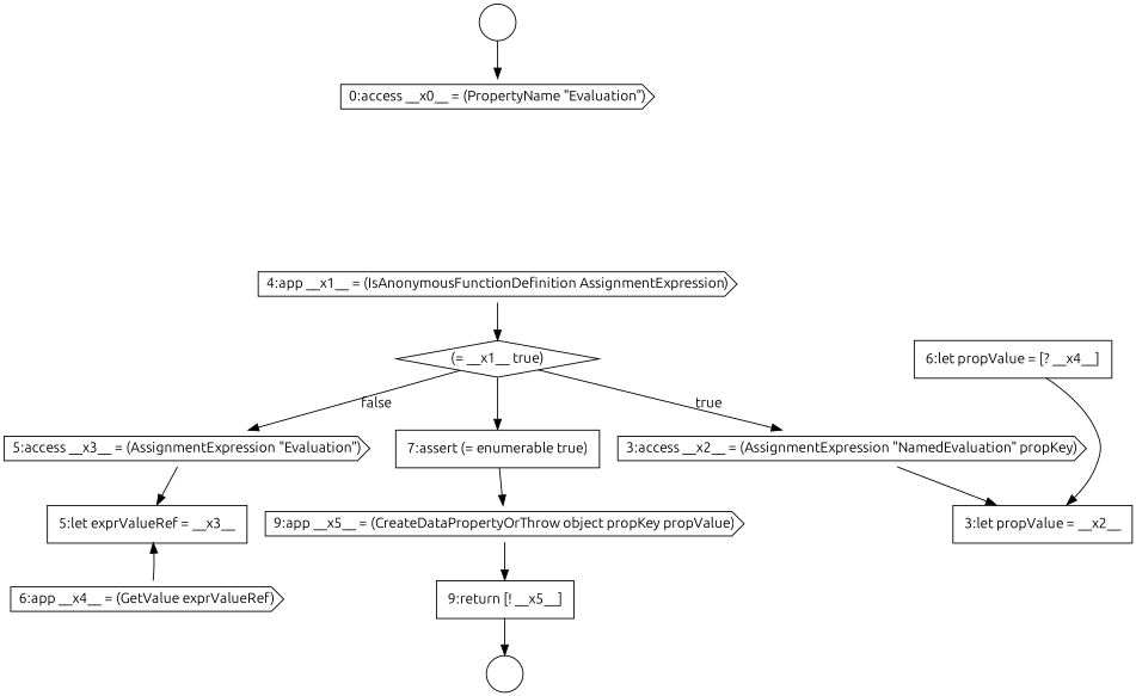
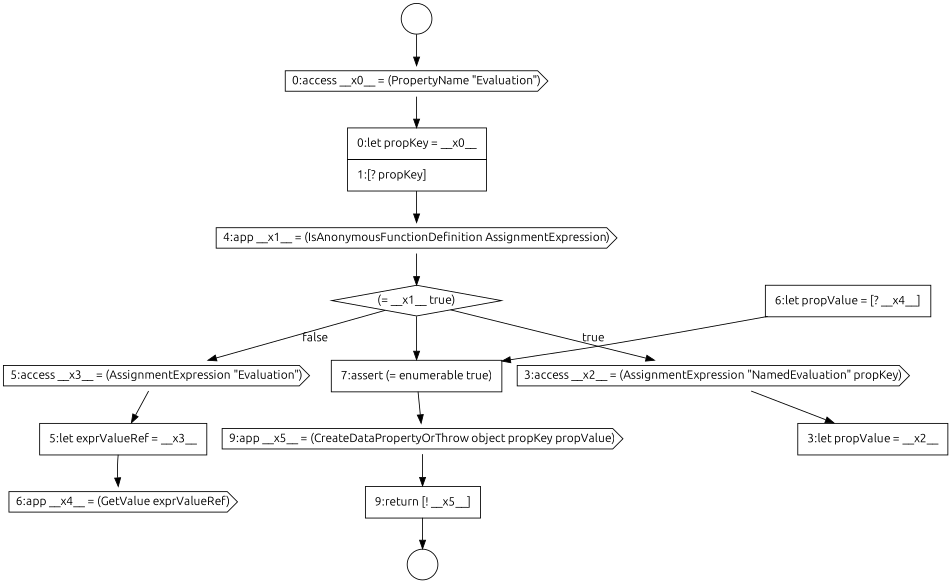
  digraph {
    fontname=Ubuntu
    node [color=black fillcolor=white fontname=Ubuntu shape=none style=filled]
    edge [color=black fontname=Ubuntu]
    n1 [label=<<font color="black">     <table border="0" cellborder="1" cellspacing="0" cellpadding="10">       <tr><td align="left">5:let exprValueRef = __x3__</td></tr>     </table>   </font>> margin=0]
    n2 [label=<<font color="black">6:app __x4__ = (GetValue exprValueRef)</font>> shape=cds]
    n3 [label=<<font color="black">0:access __x0__ = (PropertyName &quot;Evaluation&quot;)</font>> shape=cds]
+   n4 [label=<<font color="black">     <table border="0" cellborder="1" cellspacing="0" cellpadding="10">       <tr><td align="left">0:let propKey = __x0__</td></tr>       <tr><td align="left">1:[? propKey]</td></tr>     </table>   </font>> margin=0]
    n5 [label=<<font color="black">4:app __x1__ = (IsAnonymousFunctionDefinition AssignmentExpression)</font>> shape=cds]
    n6 [label=<<font color="black">3:access __x2__ = (AssignmentExpression &quot;NamedEvaluation&quot; propKey)</font>> shape=cds]
    n7 [label=<<font color="black">     <table border="0" cellborder="1" cellspacing="0" cellpadding="10">       <tr><td align="left">3:let propValue = __x2__</td></tr>     </table>   </font>> margin=0]
    n8 [label=<<font color="black">     <table border="0" cellborder="1" cellspacing="0" cellpadding="10">       <tr><td align="left">6:let propValue = [? __x4__]</td></tr>     </table>   </font>> margin=0]
    n9 [label=<<font color="black">     <table border="0" cellborder="1" cellspacing="0" cellpadding="10">       <tr><td align="left">7:assert (= enumerable true)</td></tr>     </table>   </font>> margin=0]
    n10 [label=" " shape=circle]
    n11 [label=" " shape=circle]
    n12 [label=<<font color="black">9:app __x5__ = (CreateDataPropertyOrThrow object propKey propValue)</font>> shape=cds]
    n13 [label=<<font color="black">5:access __x3__ = (AssignmentExpression &quot;Evaluation&quot;)</font>> shape=cds]
    n14 [label=<<font color="black">(= __x1__ true)</font>> shape=diamond]
    n15 [label=<<font color="black">     <table border="0" cellborder="1" cellspacing="0" cellpadding="10">       <tr><td align="left">9:return [! __x5__]</td></tr>     </table>   </font>> margin=0]
-   n2 -> n1
+   n1 -> n2
+   n3 -> n4
+   n4 -> n5
    n5 -> n14
    n6 -> n7
-   n8 -> n7
+   n8 -> n9
    n9 -> n12
    n11 -> n3
    n12 -> n15
    n13 -> n1
    n14 -> n6 [label=<<font color="black">true</font>>]
    n14 -> n9
    n14 -> n13 [label=<<font color="black">false</font>>]
    n15 -> n10
  }
